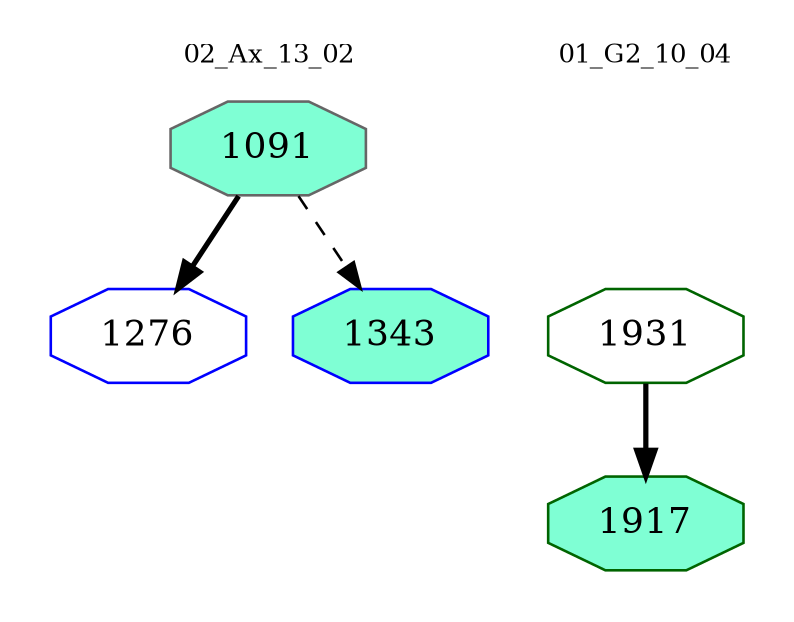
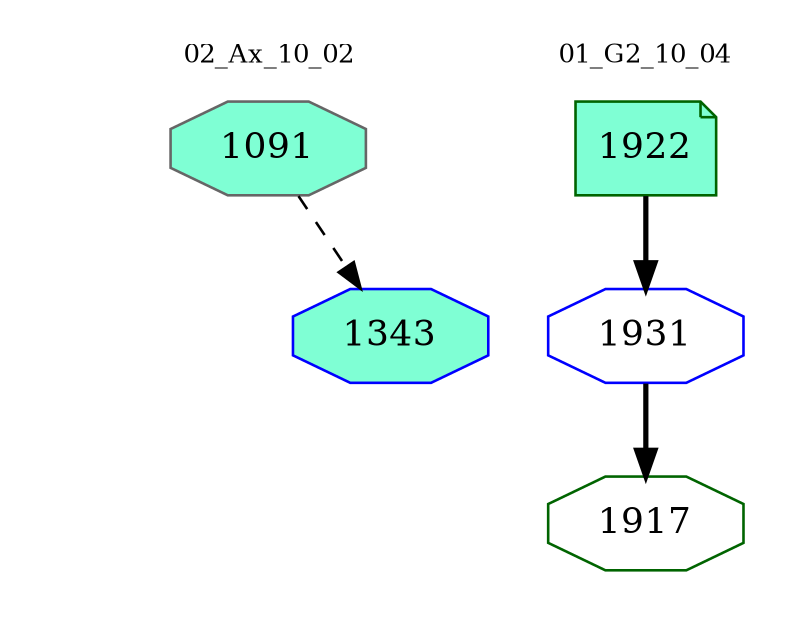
  digraph {
    node [color=blue fillcolor=aquamarine shape=octagon style=filled]
    edge [color=black style=bold]
    n1 [color=gray40 label=1091]
-   n2 [fillcolor=white label=1276]
    n3 [label=1343]
-   n5 [color=darkgreen label=1917]
-   n6 [color=darkgreen fillcolor=white label=1931]
+   n4 [color=darkgreen label=1922 shape=note]
+   n5 [color=darkgreen fillcolor=white label=1917]
+   n6 [fillcolor=white label=1931]
    subgraph cluster_1 {
      color=white
      fontsize=10
-     label="02_Ax_13_02"
+     label="02_Ax_10_02"
      n1
-     n2
      n3
    }
    subgraph cluster_2 {
      color=white
      fontsize=10
      label="01_G2_10_04"
+     n4
      n5
      n6
    }
-   n1 -> n2
    n1 -> n3 [style=dashed]
+   n4 -> n6
    n6 -> n5
  }
